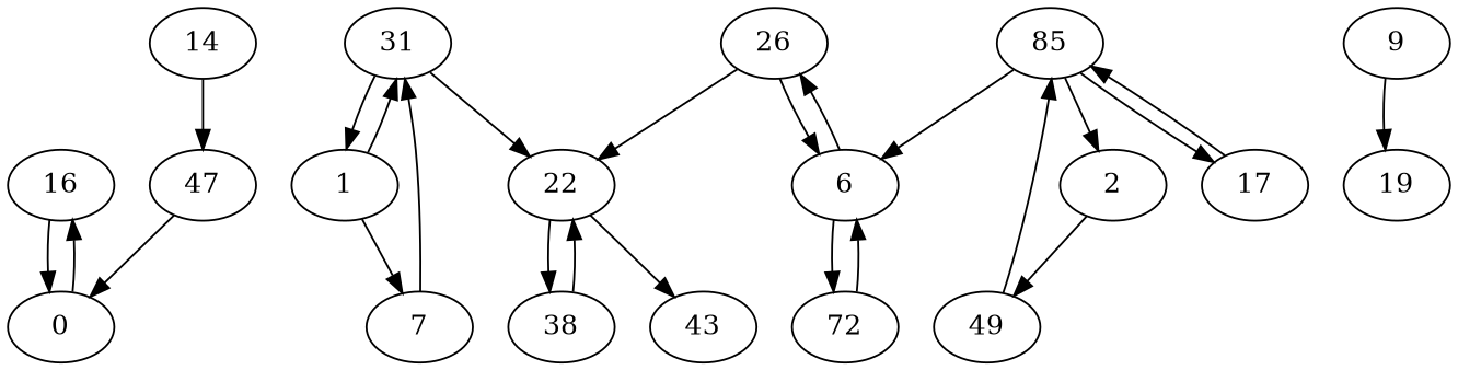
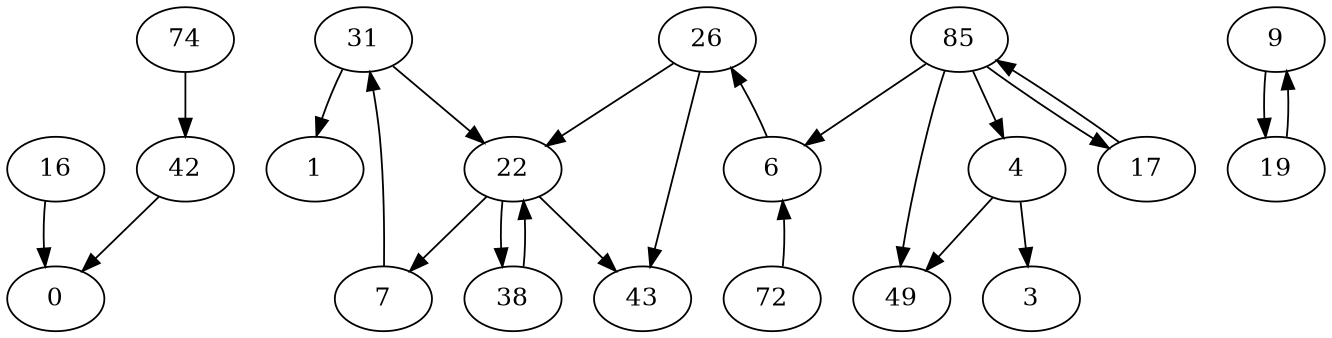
  digraph {
    n1 [label=16]
    0
-   47
-   14
+   47 [label=42]
+   14 [label=74]
    n5 [label=31]
    1
    22
    n8 [label=7]
    n9 [label=38]
    43
-   2
+   2 [label=4]
+   3
    49
    n14 [label=85]
    6
    n16 [label=17]
    26
    n18 [label=72]
    9
    19
    n1 -> 0
-   0 -> n1
    47 -> 0
    14 -> 47
    n5 -> 1
    n5 -> 22
-   1 -> n5
-   1 -> n8
+   22 -> n8
    22 -> n9
    22 -> 43
    n8 -> n5
    n9 -> 22
+   2 -> 3
    2 -> 49
-   49 -> n14
+   n14 -> 49
    n14 -> 2
    n14 -> 6
    n14 -> n16
    6 -> 26
-   6 -> n18
    n16 -> n14
    26 -> 22
-   26 -> 6
+   26 -> 43
    n18 -> 6
    9 -> 19
+   19 -> 9
  }
